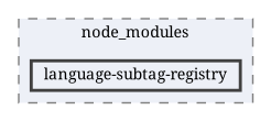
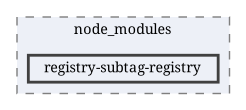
  digraph {
    compound=true
    fontname="Noto Serif"
-   n1 [color=grey25 fillcolor="#edf0f7" fontname="Noto Serif" fontsize=10 height=0.2 label="language-subtag-registry" shape=box style="filled,bold" width=0.4]
+   n1 [color=grey25 fillcolor="#edf0f7" fontname="Noto Serif" fontsize=10 height=0.2 label="registry-subtag-registry" shape=box style="filled,bold" width=0.4]
    subgraph cluster_1 {
      bgcolor="#edf0f7"
      fontsize=10
      label=node_modules
      pencolor=grey50
      style="filled,dashed"
      n1
    }
  }
